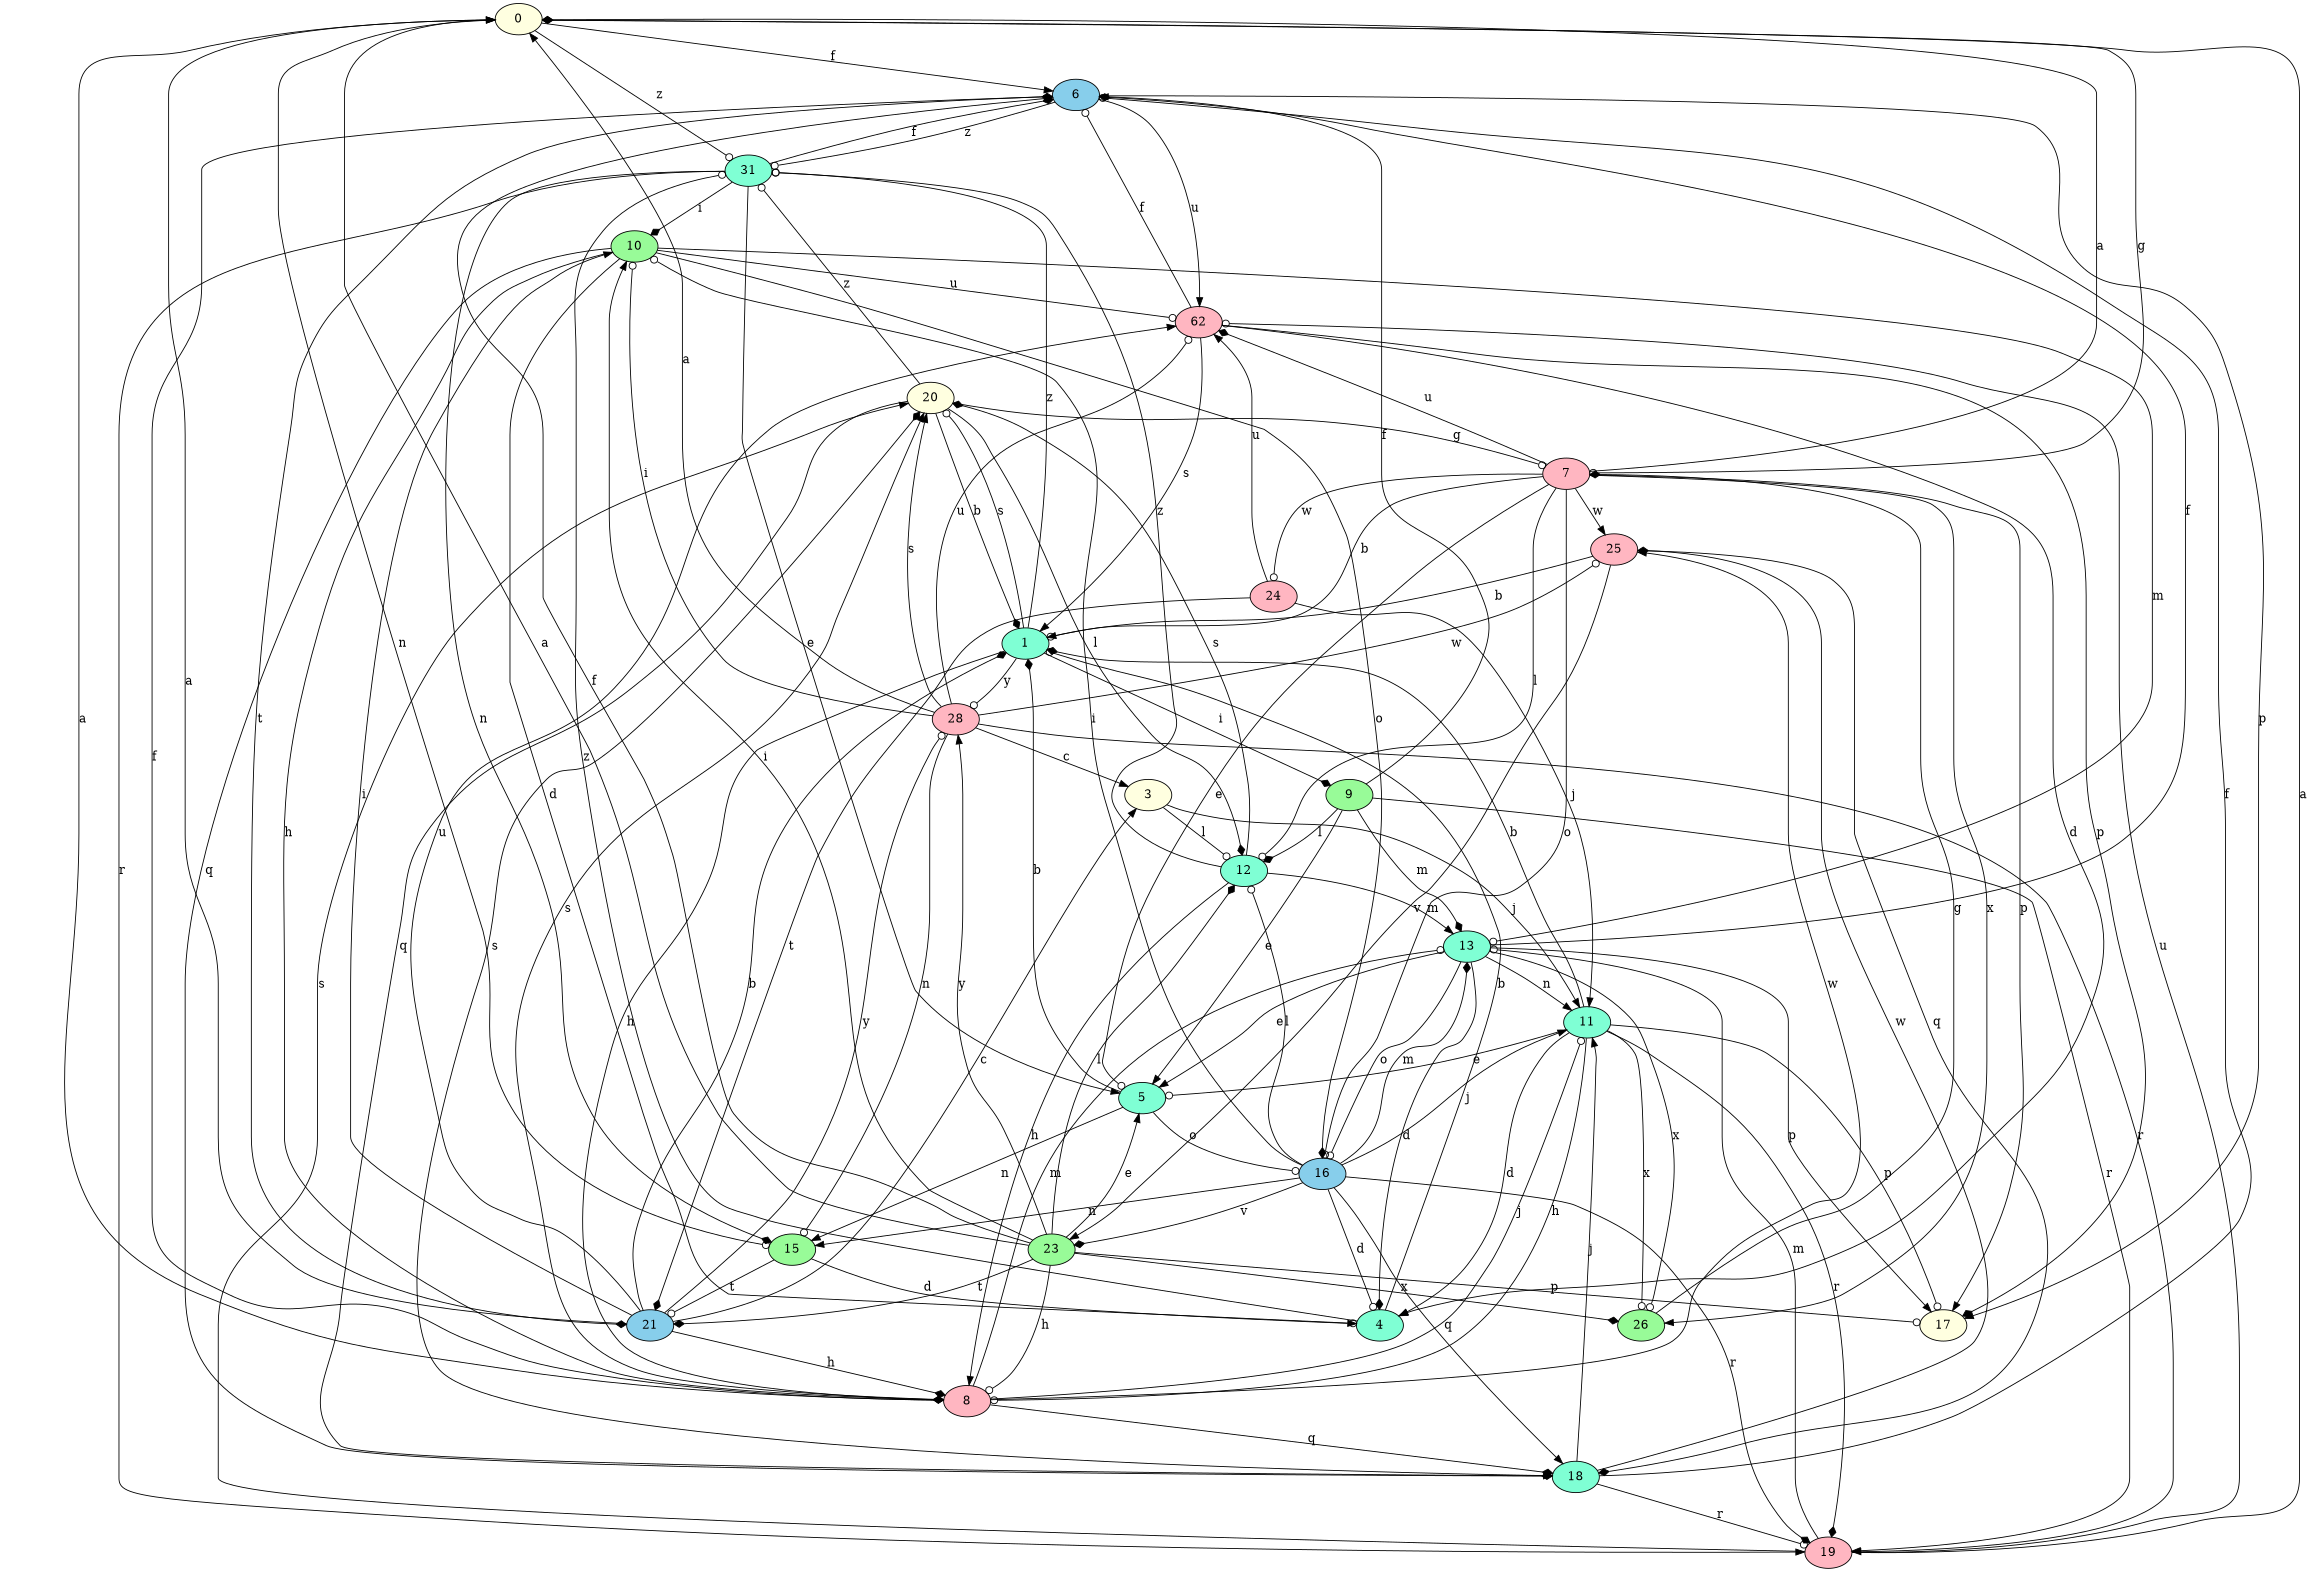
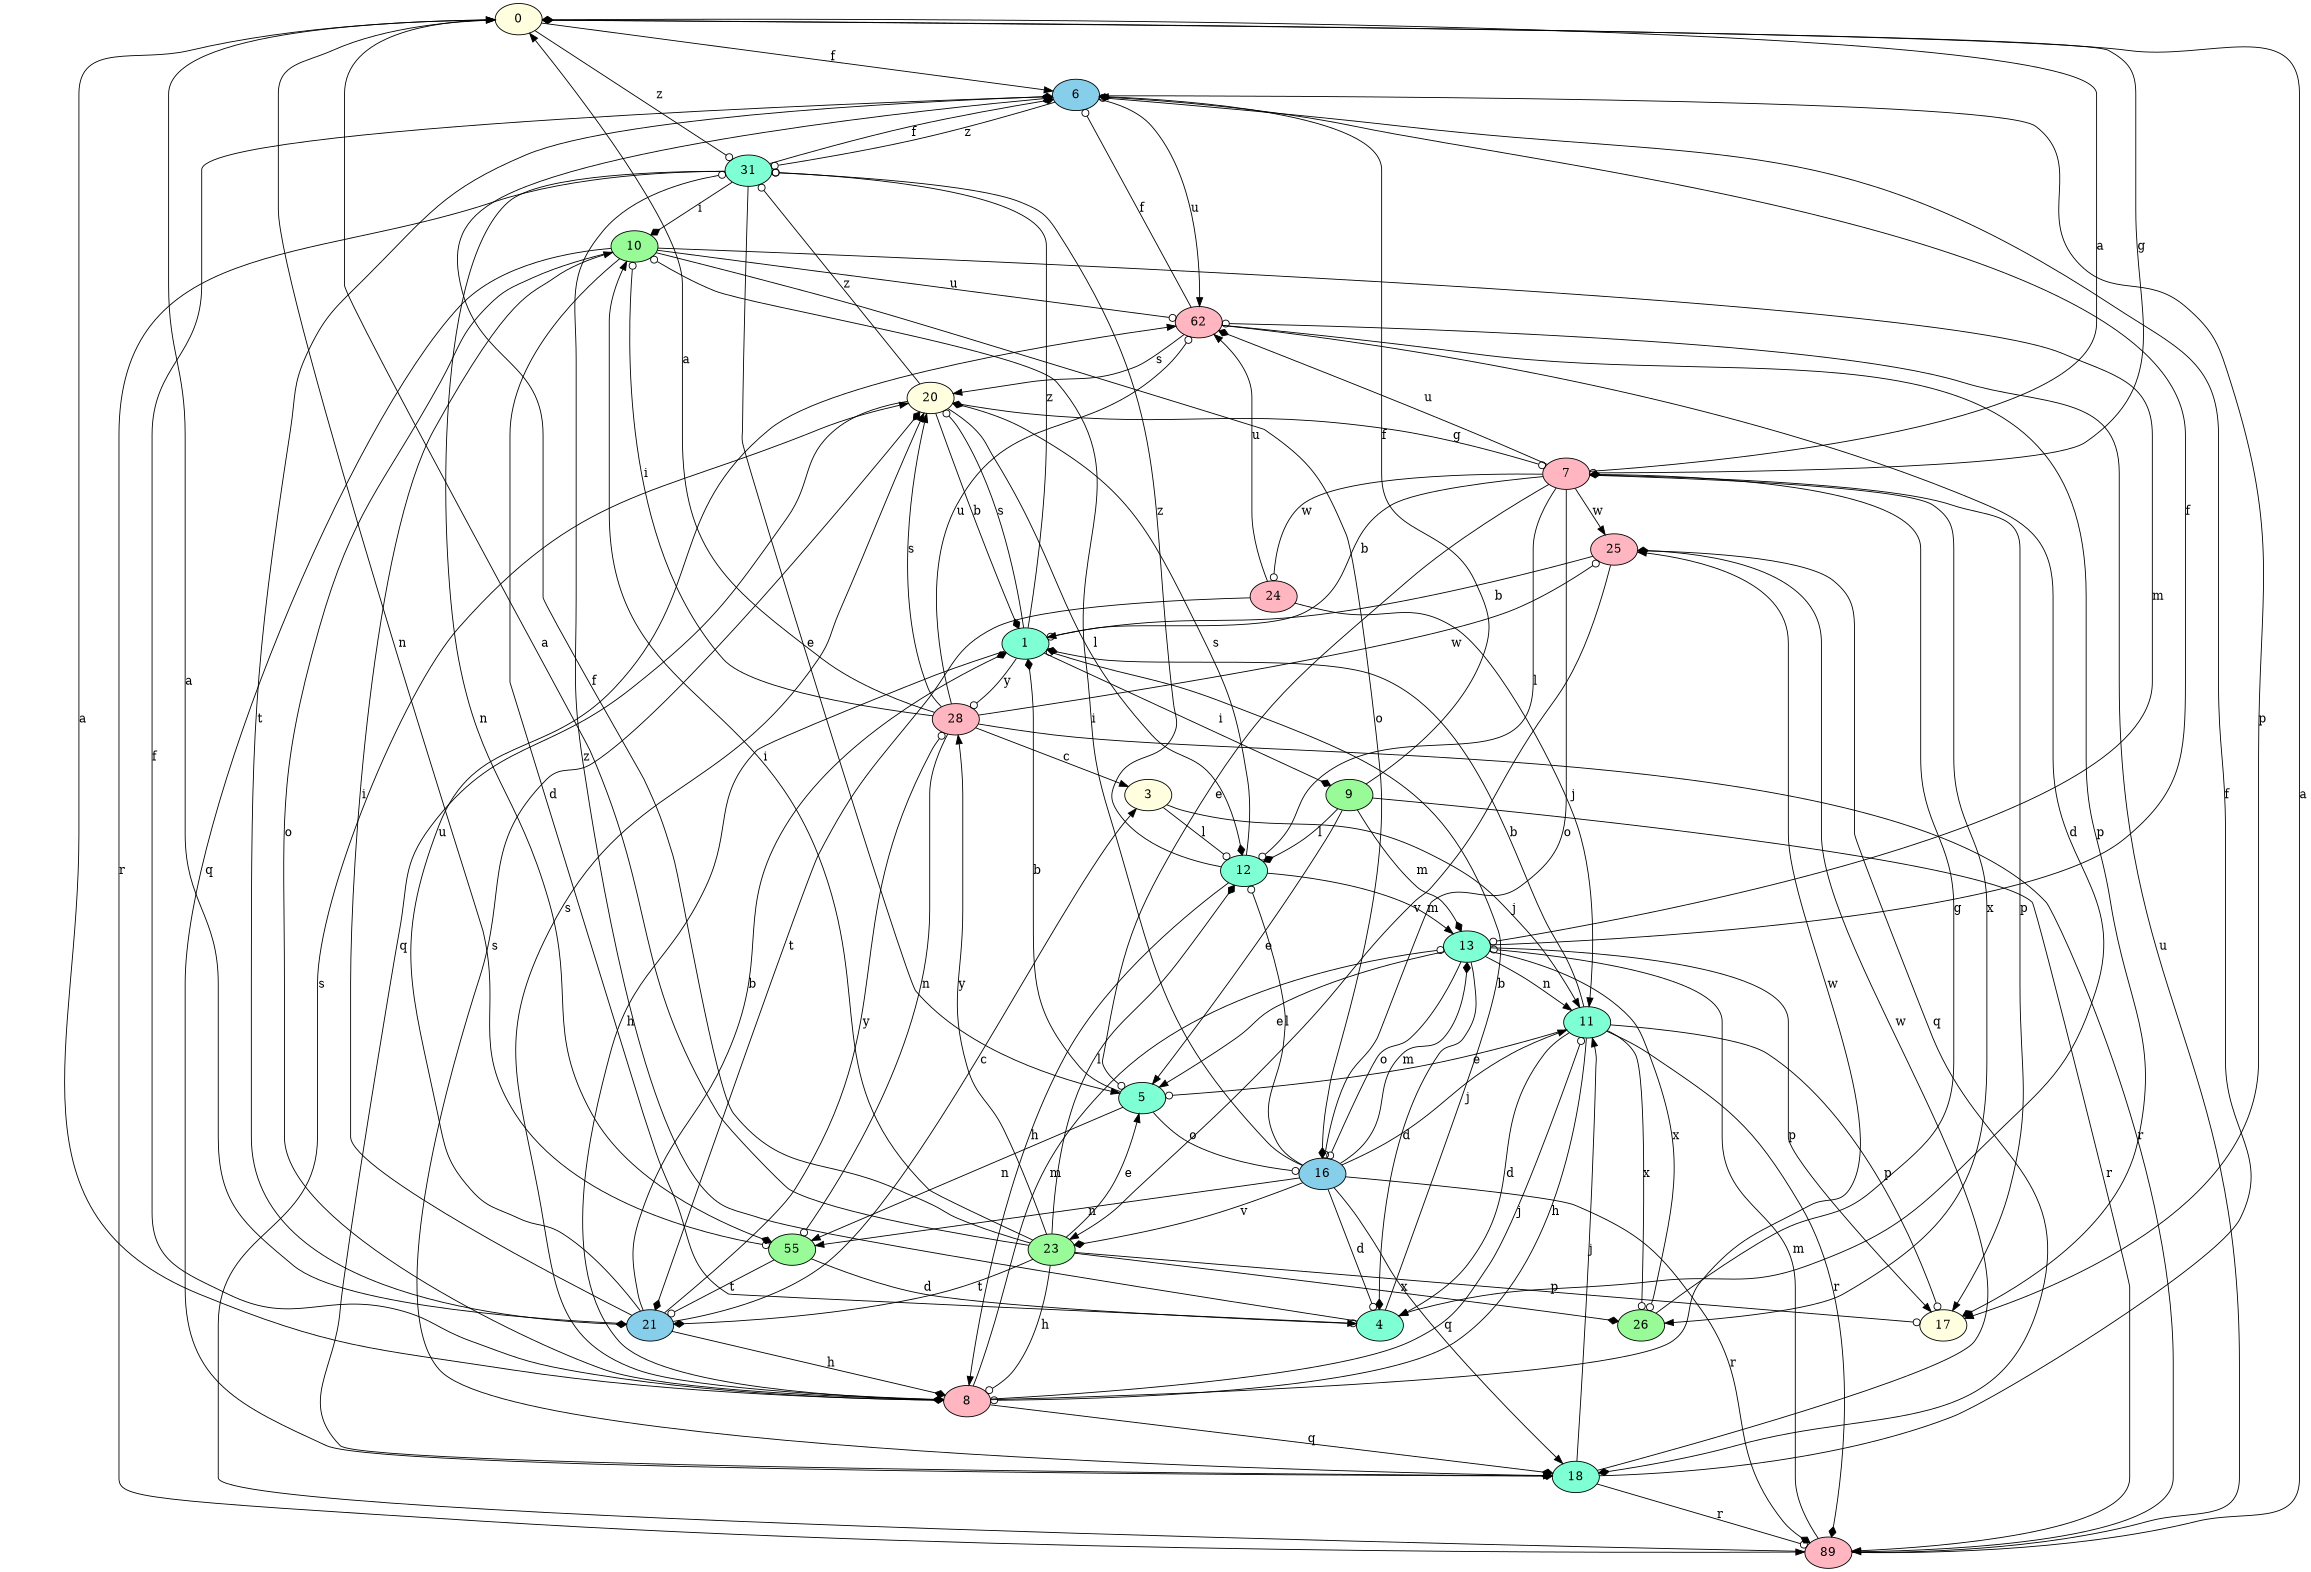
  strict digraph {
    node [fillcolor=aquamarine style=filled]
    edge [arrowhead=normal]
    0 [fillcolor=lightyellow]
    6 [fillcolor=skyblue]
    7 [fillcolor=lightpink]
-   15 [fillcolor=palegreen]
+   15 [fillcolor=palegreen label=55]
    31
    17 [fillcolor=lightyellow]
    21 [fillcolor=skyblue]
    n8 [fillcolor=lightpink label=62]
    1
    12
    5
    16 [fillcolor=skyblue]
    24 [fillcolor=lightpink]
    25 [fillcolor=lightpink]
    26 [fillcolor=palegreen]
    4
-   19 [fillcolor=lightpink]
+   19 [fillcolor=lightpink label=89]
    10 [fillcolor=palegreen]
    8 [fillcolor=lightpink]
    9 [fillcolor=palegreen]
    20 [fillcolor=lightyellow]
    28 [fillcolor=lightpink]
    11
    13
    18
    3 [fillcolor=lightyellow]
    23 [fillcolor=palegreen]
    0 -> 6 [label=f]
    0 -> 7 [arrowhead=odot label=g]
    0 -> 15 [arrowhead=odot label=n]
    0 -> 31 [arrowhead=odot label=z]
    6 -> 31 [arrowhead=odot label=z]
    6 -> 17 [label=p]
    6 -> 21 [arrowhead=diamond label=t]
    6 -> n8 [label=u]
    7 -> 0 [arrowhead=diamond label=a]
    7 -> 17 [label=p]
    7 -> n8 [arrowhead=diamond label=u]
    7 -> 1 [arrowhead=odot label=b]
    7 -> 12 [arrowhead=odot label=l]
    7 -> 5 [arrowhead=odot label=e]
    7 -> 16 [arrowhead=odot label=o]
    7 -> 24 [arrowhead=odot label=w]
    7 -> 25 [label=w]
    7 -> 26 [label=x]
    15 -> 21 [arrowhead=odot label=t]
    15 -> 4 [label=d]
    31 -> 6 [arrowhead=diamond label=f]
    31 -> 15 [arrowhead=diamond label=n]
    31 -> 5 [label=e]
    31 -> 19 [label=r]
    31 -> 10 [arrowhead=diamond label=i]
    21 -> 0 [label=a]
    21 -> n8 [label=u]
    21 -> 1 [arrowhead=diamond label=b]
    21 -> 10 [label=i]
    21 -> 8 [arrowhead=diamond label=h]
    21 -> 28 [arrowhead=odot label=y]
    21 -> 3 [label=c]
    n8 -> 6 [arrowhead=odot label=f]
    n8 -> 17 [arrowhead=diamond label=p]
    n8 -> 4 [label=d]
-   n8 -> 1 [label=s]
+   n8 -> 20 [label=s]
    1 -> 31 [arrowhead=odot label=z]
    1 -> 8 [arrowhead=diamond label=h]
    1 -> 9 [arrowhead=diamond label=i]
    1 -> 20 [arrowhead=odot label=s]
    1 -> 28 [arrowhead=odot label=y]
    12 -> 31 [arrowhead=odot label=z]
    12 -> 8 [label=h]
    12 -> 20 [arrowhead=diamond label=s]
    12 -> 13 [label=m]
    5 -> 15 [label=n]
    5 -> 1 [arrowhead=diamond label=b]
    5 -> 16 [arrowhead=odot label=o]
    16 -> 15 [label=n]
    16 -> 12 [arrowhead=odot label=l]
    16 -> 4 [arrowhead=odot label=d]
    16 -> 19 [arrowhead=diamond label=r]
    16 -> 10 [arrowhead=odot label=i]
    16 -> 11 [label=j]
    16 -> 13 [arrowhead=diamond label=m]
    16 -> 18 [label=q]
    16 -> 23 [arrowhead=diamond label=v]
    24 -> 21 [arrowhead=diamond label=t]
    24 -> n8 [label=u]
    24 -> 11 [label=j]
    25 -> 1 [label=b]
    25 -> 18 [arrowhead=diamond label=q]
    25 -> 23 [label=v]
    26 -> 7 [arrowhead=diamond label=g]
    4 -> 31 [arrowhead=odot label=z]
    4 -> 1 [arrowhead=odot label=b]
    19 -> 0 [arrowhead=diamond label=a]
    19 -> n8 [arrowhead=odot label=u]
    19 -> 20 [label=s]
    19 -> 13 [arrowhead=odot label=m]
    10 -> n8 [arrowhead=odot label=u]
    10 -> 16 [arrowhead=diamond label=o]
    10 -> 4 [arrowhead=odot label=d]
-   10 -> 8 [arrowhead=diamond label=h]
+   10 -> 8 [arrowhead=diamond label=o]
    10 -> 13 [arrowhead=odot label=m]
    10 -> 18 [arrowhead=diamond label=q]
    8 -> 0 [label=a]
    8 -> 6 [arrowhead=diamond label=f]
    8 -> 25 [label=w]
    8 -> 20 [label=s]
    8 -> 11 [arrowhead=odot label=j]
    8 -> 13 [arrowhead=odot label=m]
    8 -> 18 [arrowhead=diamond label=q]
    9 -> 6 [label=f]
    9 -> 12 [arrowhead=diamond label=l]
    9 -> 5 [label=e]
    9 -> 19 [label=r]
    9 -> 13 [arrowhead=diamond label=m]
    20 -> 7 [arrowhead=odot label=g]
    20 -> 31 [arrowhead=odot label=z]
    20 -> 1 [arrowhead=diamond label=b]
    20 -> 12 [arrowhead=diamond label=l]
    20 -> 18 [label=q]
    28 -> 0 [label=a]
    28 -> 15 [arrowhead=odot label=n]
    28 -> n8 [arrowhead=odot label=u]
    28 -> 25 [arrowhead=odot label=w]
    28 -> 19 [label=r]
    28 -> 10 [arrowhead=odot label=i]
    28 -> 20 [label=s]
    28 -> 3 [label=c]
    11 -> 17 [arrowhead=odot label=p]
    11 -> 1 [arrowhead=diamond label=b]
    11 -> 5 [arrowhead=odot label=e]
    11 -> 26 [arrowhead=odot label=x]
    11 -> 4 [label=d]
    11 -> 19 [arrowhead=diamond label=r]
    11 -> 8 [arrowhead=odot label=h]
    13 -> 6 [arrowhead=diamond label=f]
    13 -> 17 [label=p]
    13 -> 5 [label=e]
    13 -> 16 [arrowhead=odot label=o]
    13 -> 26 [arrowhead=odot label=x]
    13 -> 4 [arrowhead=diamond label=d]
    13 -> 11 [label=n]
    18 -> 6 [arrowhead=odot label=f]
    18 -> 25 [arrowhead=diamond label=w]
    18 -> 19 [arrowhead=odot label=r]
    18 -> 20 [arrowhead=diamond label=s]
    18 -> 11 [label=j]
    3 -> 12 [arrowhead=odot label=l]
    3 -> 11 [label=j]
    23 -> 0 [label=a]
    23 -> 6 [label=f]
    23 -> 17 [arrowhead=odot label=p]
    23 -> 21 [arrowhead=diamond label=t]
    23 -> 12 [arrowhead=diamond label=l]
    23 -> 5 [label=e]
    23 -> 26 [arrowhead=diamond label=x]
    23 -> 10 [label=i]
    23 -> 8 [arrowhead=odot label=h]
    23 -> 28 [label=y]
  }
